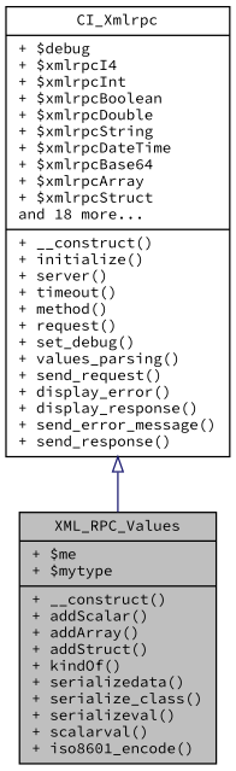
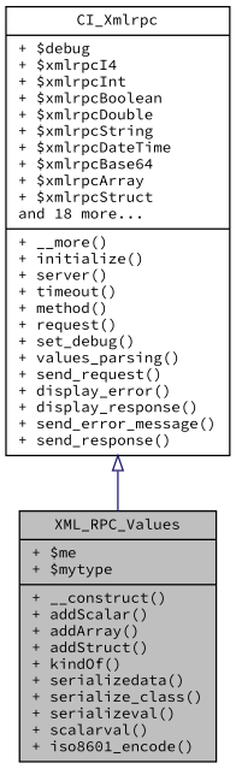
  digraph {
    fontname="Source Code Pro"
    node [color=black fontname="Source Code Pro" fontsize=10 shape=record style=filled]
    n1 [fillcolor=grey75 fontcolor=black height=0.2 label="{XML_RPC_Values\n|+ $me\l+ $mytype\l|+ __construct()\l+ addScalar()\l+ addArray()\l+ addStruct()\l+ kindOf()\l+ serializedata()\l+ serialize_class()\l+ serializeval()\l+ scalarval()\l+ iso8601_encode()\l}" width=0.4]
-   n2 [fillcolor=white height=0.2 label="{CI_Xmlrpc\n|+ $debug\l+ $xmlrpcI4\l+ $xmlrpcInt\l+ $xmlrpcBoolean\l+ $xmlrpcDouble\l+ $xmlrpcString\l+ $xmlrpcDateTime\l+ $xmlrpcBase64\l+ $xmlrpcArray\l+ $xmlrpcStruct\land 18 more...\l|+ __construct()\l+ initialize()\l+ server()\l+ timeout()\l+ method()\l+ request()\l+ set_debug()\l+ values_parsing()\l+ send_request()\l+ display_error()\l+ display_response()\l+ send_error_message()\l+ send_response()\l}" width=0.4]
+   n2 [fillcolor=white height=0.2 label="{CI_Xmlrpc\n|+ $debug\l+ $xmlrpcI4\l+ $xmlrpcInt\l+ $xmlrpcBoolean\l+ $xmlrpcDouble\l+ $xmlrpcString\l+ $xmlrpcDateTime\l+ $xmlrpcBase64\l+ $xmlrpcArray\l+ $xmlrpcStruct\land 18 more...\l|+ __more()\l+ initialize()\l+ server()\l+ timeout()\l+ method()\l+ request()\l+ set_debug()\l+ values_parsing()\l+ send_request()\l+ display_error()\l+ display_response()\l+ send_error_message()\l+ send_response()\l}" width=0.4]
    n2 -> n1 [arrowtail=onormal color=midnightblue dir=back fontname="Source Code Pro" fontsize=10 labelfontname=Helvetica labelfontsize=10 style=solid]
  }
